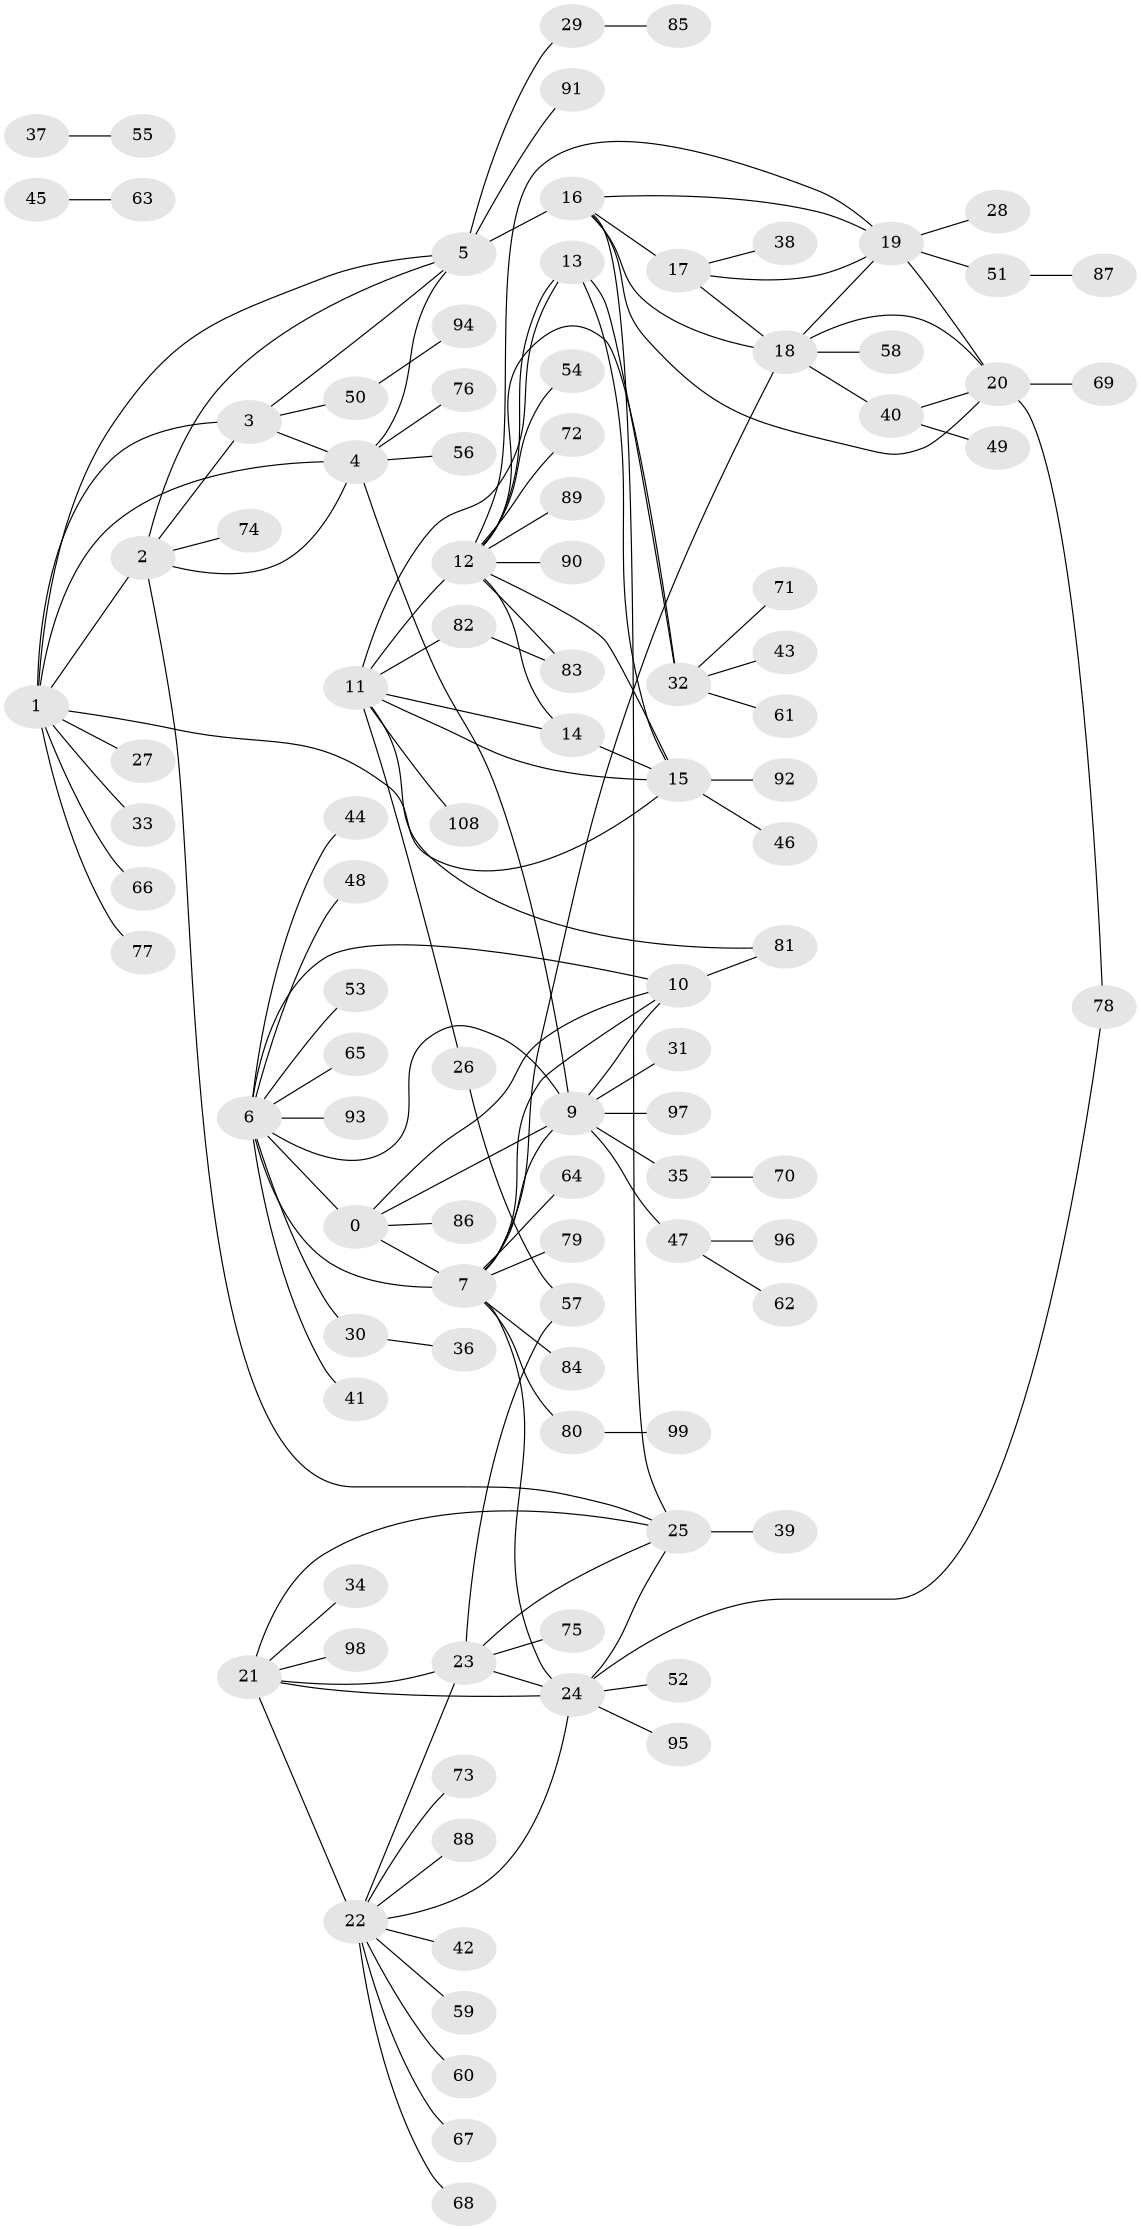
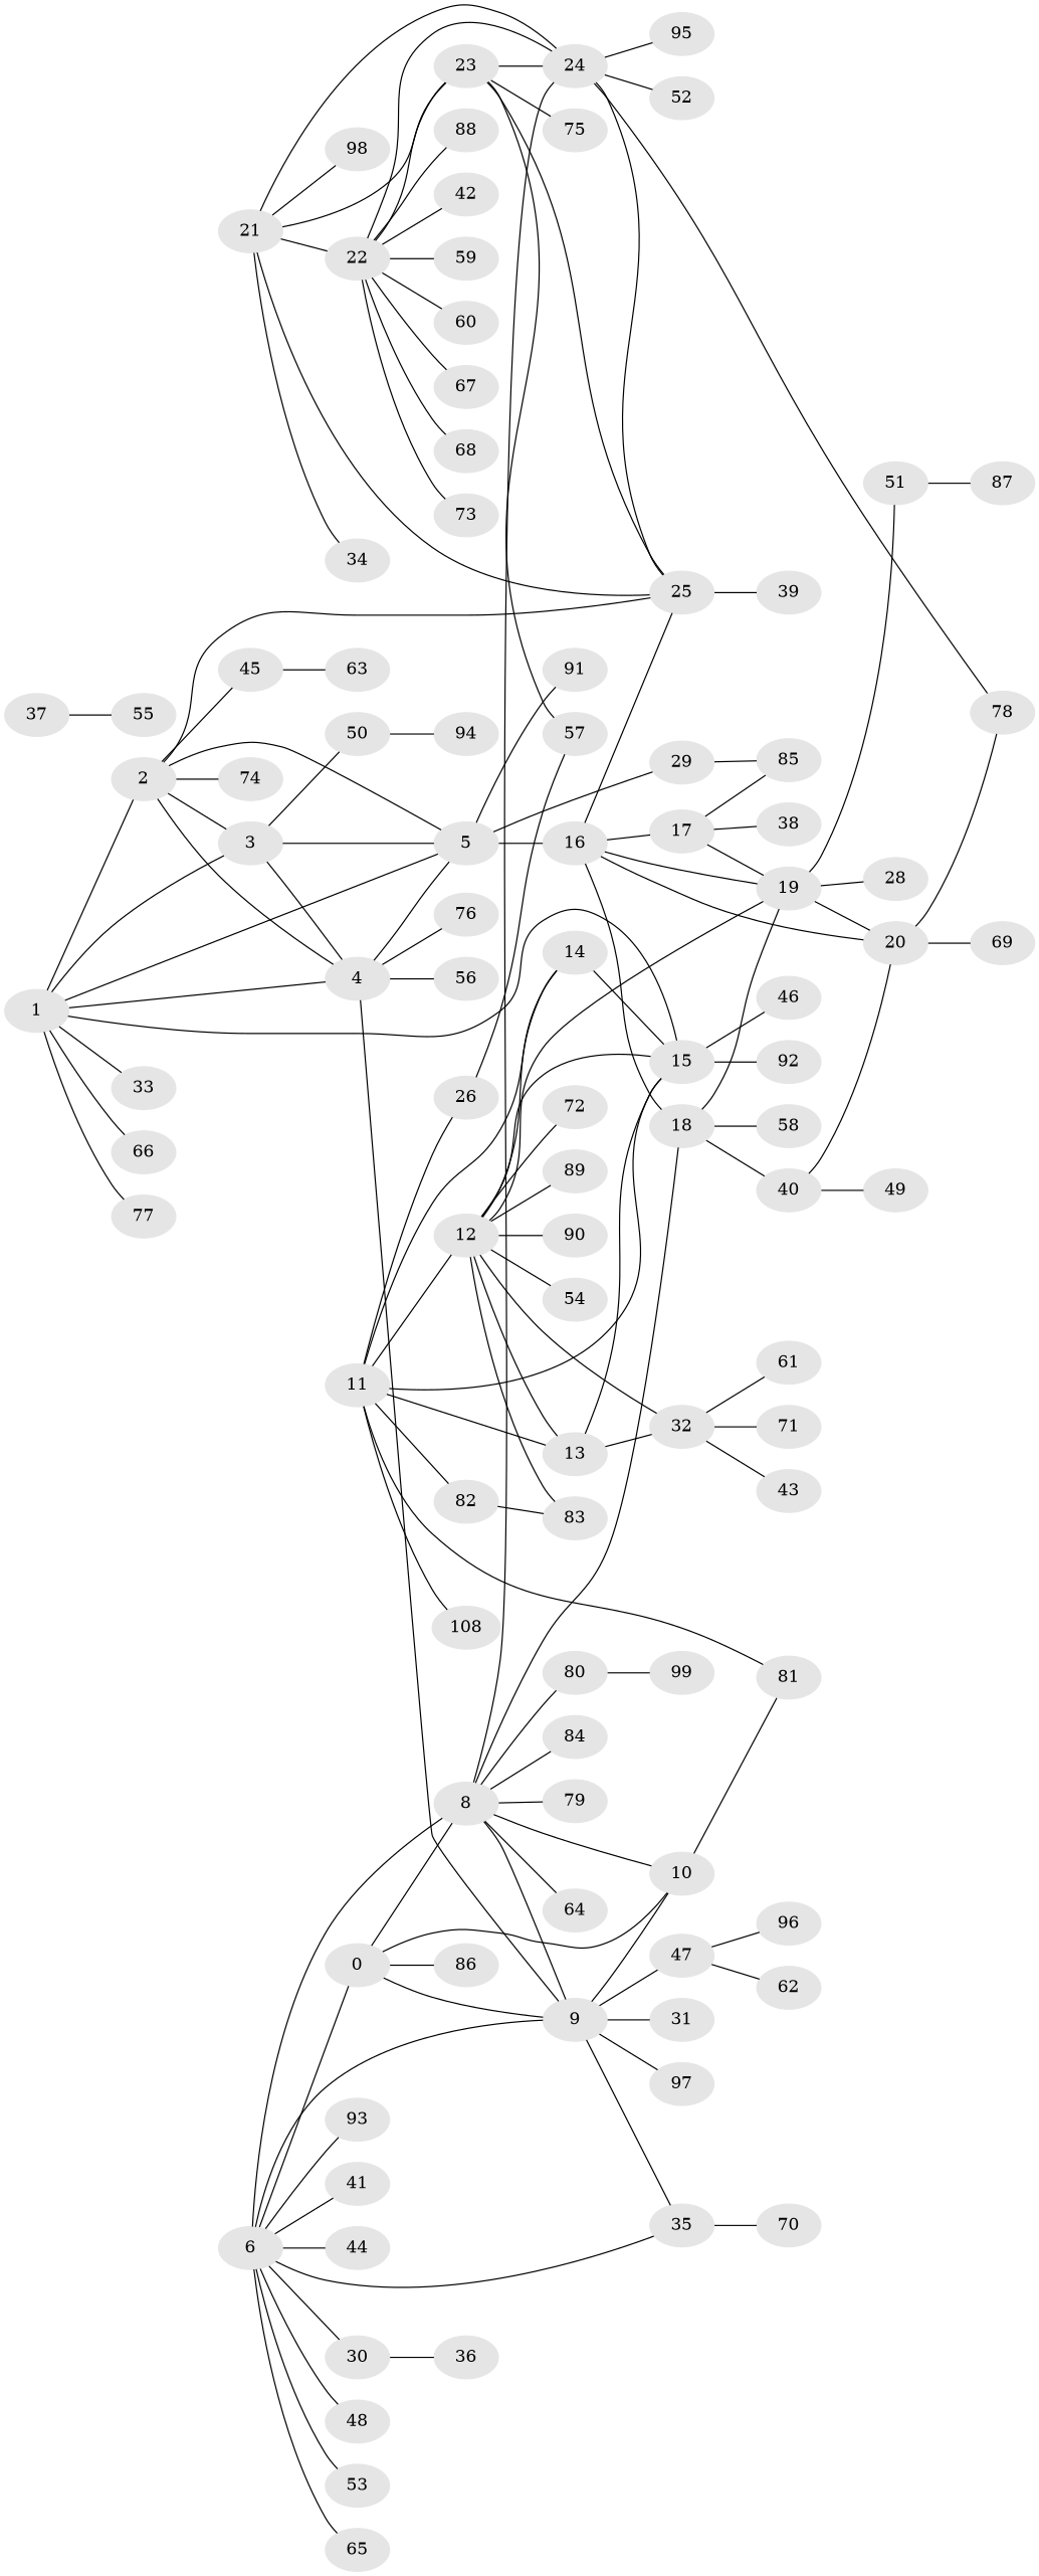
  graph {
    rankdir=LR
    node [color=gray90 style=filled]
    1
    2
    3
    4
    5
    15
-   27
    33
    66
    77
    25
    45
    74
    50
    9
    56
    76
    16
    29
    91
    46
    92
    39
    63
    37
    55
    94
    10
    31
    35
    47
    97
    18
    19
    17
    20
    85
    6
    n39 [label=0]
-   8 [label=7]
+   8
    30
    41
    44
    48
    53
    65
    93
    86
    24
    64
    79
    80
    84
    81
    36
    40
    58
    78
    52
    95
    99
    70
    62
    96
    11
    12
    13
    14
    26
    82
    n71 [label=108]
    32
    54
    72
    89
    90
    83
    23
    57
    75
    28
    51
    43
    61
    71
    38
    69
    49
    87
    21
    22
    34
    98
    42
    59
    60
    67
    68
    73
    88
    1 -- 2
    1 -- 3
    1 -- 4
    1 -- 5
    1 -- 15
-   1 -- 27
    1 -- 33
    1 -- 66
    1 -- 77
    2 -- 3
    2 -- 4
    2 -- 5
    2 -- 25
+   2 -- 45
    2 -- 74
    3 -- 4
    3 -- 5
    3 -- 50
    4 -- 5
    4 -- 9
    4 -- 56
    4 -- 76
    5 -- 16
    5 -- 29
    5 -- 91
    15 -- 46
    15 -- 92
    25 -- 39
    45 -- 63
    50 -- 94
    9 -- 10
    9 -- 31
    9 -- 35
    9 -- 47
    9 -- 97
    16 -- 25
    16 -- 18
    16 -- 19
    16 -- 17
    16 -- 20
    29 -- 85
    37 -- 55
    10 -- 81
    35 -- 70
    47 -- 62
    47 -- 96
    18 -- 19
-   18 -- 20
    18 -- 40
    18 -- 58
    19 -- 20
    19 -- 28
    19 -- 51
-   17 -- 18
+   17 -- 85
    17 -- 19
    17 -- 38
    20 -- 78
    20 -- 69
    6 -- 9
-   6 -- 10
+   6 -- 35
    6 -- n39
    6 -- 8
    6 -- 30
    6 -- 41
    6 -- 44
    6 -- 48
    6 -- 53
    6 -- 65
    6 -- 93
    n39 -- 9
    n39 -- 10
    n39 -- 8
    n39 -- 86
    8 -- 9
    8 -- 10
    8 -- 18
    8 -- 24
    8 -- 64
    8 -- 79
    8 -- 80
    8 -- 84
    30 -- 36
    24 -- 25
    24 -- 78
    24 -- 52
    24 -- 95
    80 -- 99
    40 -- 20
    40 -- 49
    11 -- 15
    11 -- 81
    11 -- 12
    11 -- 13
    11 -- 14
    11 -- 26
    11 -- 82
    11 -- n71
    12 -- 15
    12 -- 19
    12 -- 13
    12 -- 14
    12 -- 32
    12 -- 54
    12 -- 72
    12 -- 89
    12 -- 90
    12 -- 83
    13 -- 15
    13 -- 32
    14 -- 15
    26 -- 57
    82 -- 83
    32 -- 43
    32 -- 61
    32 -- 71
    23 -- 25
    23 -- 24
    23 -- 57
    23 -- 75
    51 -- 87
    21 -- 25
    21 -- 24
    21 -- 23
    21 -- 22
    21 -- 34
    21 -- 98
    22 -- 24
    22 -- 23
    22 -- 42
    22 -- 59
    22 -- 60
    22 -- 67
    22 -- 68
    22 -- 73
    22 -- 88
  }
